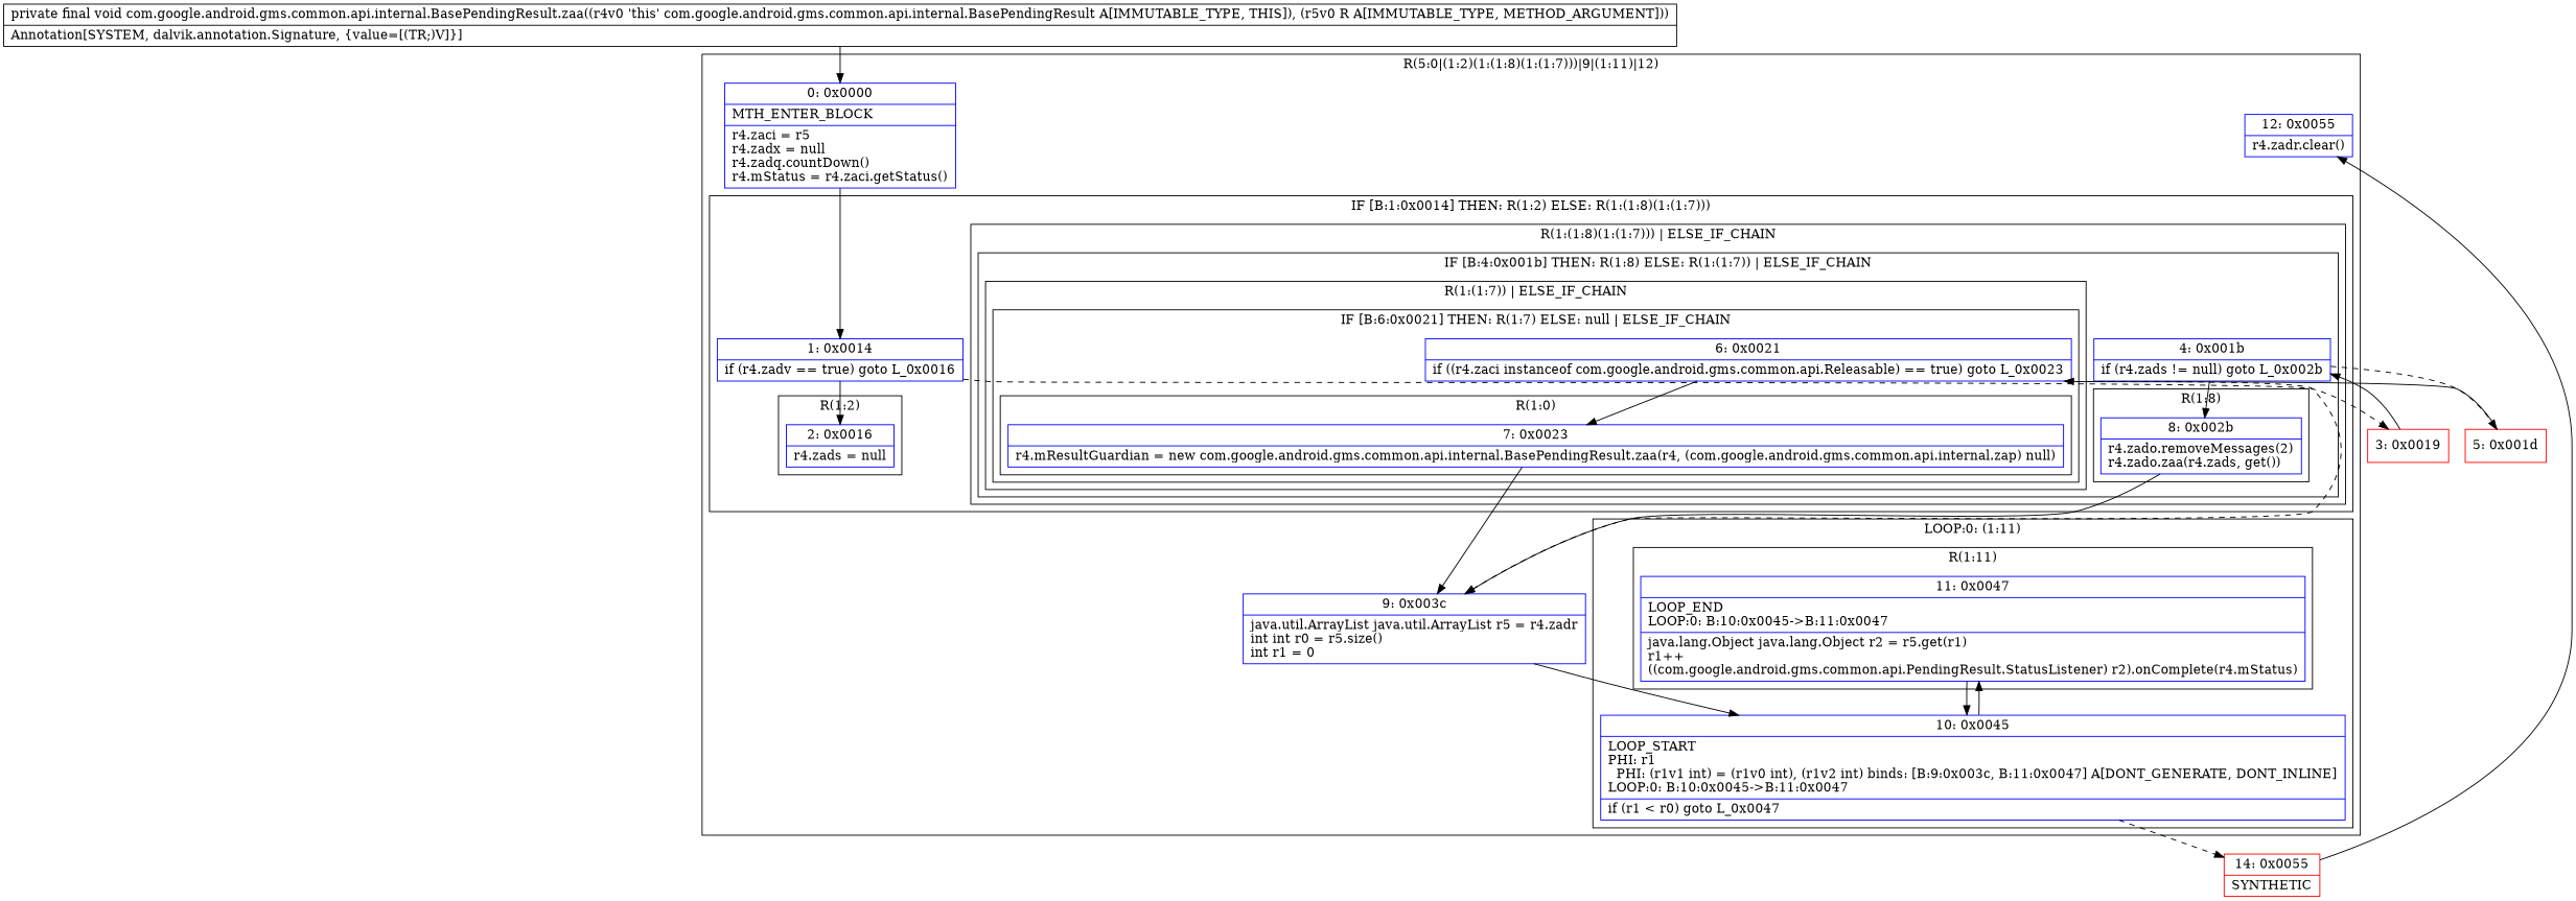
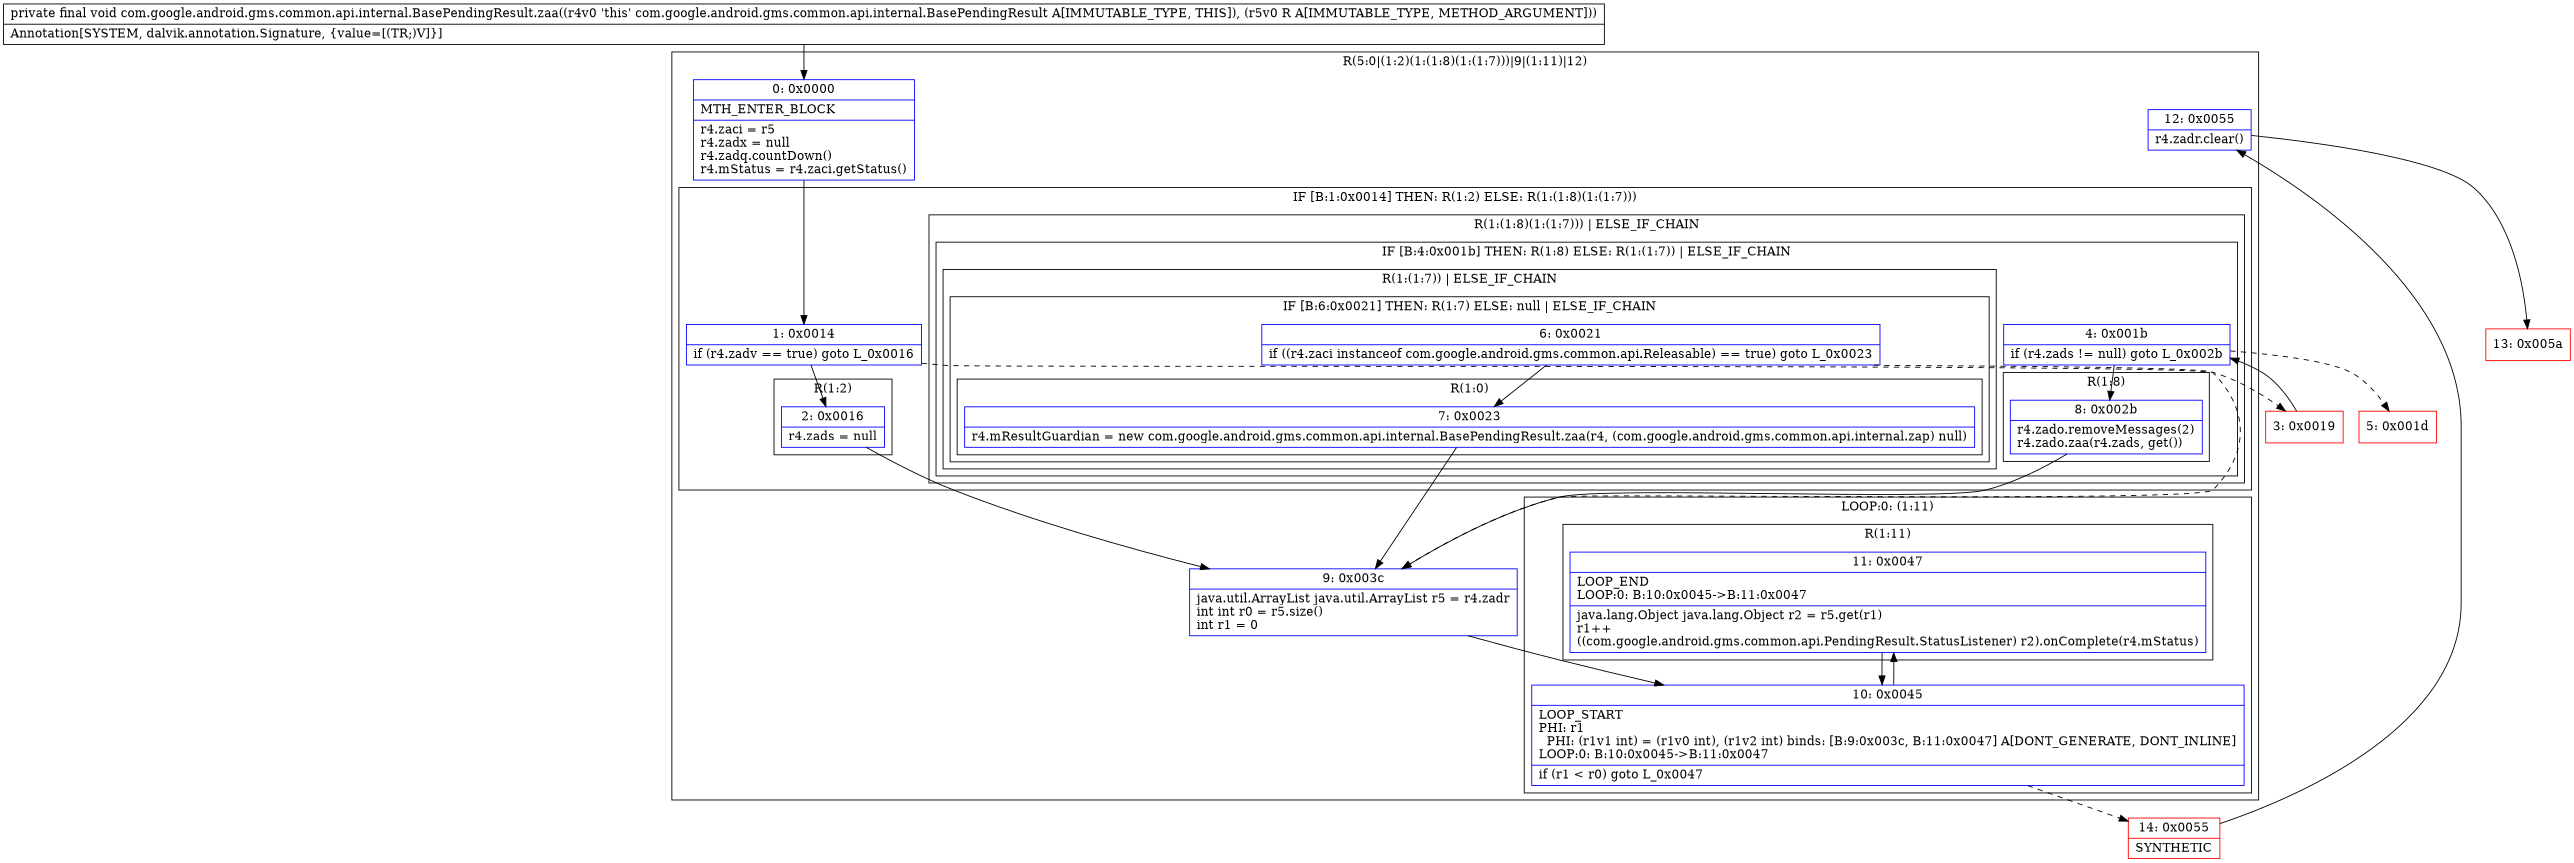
  digraph {
    node [color=blue shape=record]
    n1 [label="{2\:\ 0x0016|r4.zads = null\l}"]
    n2 [label="{8\:\ 0x002b|r4.zado.removeMessages(2)\lr4.zado.zaa(r4.zads, get())\l}"]
    n3 [label="{7\:\ 0x0023|r4.mResultGuardian = new com.google.android.gms.common.api.internal.BasePendingResult.zaa(r4, (com.google.android.gms.common.api.internal.zap) null)\l}"]
    n4 [label="{6\:\ 0x0021|if ((r4.zaci instanceof com.google.android.gms.common.api.Releasable) == true) goto L_0x0023\l}"]
    n5 [label="{4\:\ 0x001b|if (r4.zads != null) goto L_0x002b\l}"]
    n6 [label="{1\:\ 0x0014|if (r4.zadv == true) goto L_0x0016\l}"]
    n7 [label="{11\:\ 0x0047|LOOP_END\lLOOP:0: B:10:0x0045\-\>B:11:0x0047\l|java.lang.Object java.lang.Object r2 = r5.get(r1)\lr1++\l((com.google.android.gms.common.api.PendingResult.StatusListener) r2).onComplete(r4.mStatus)\l}"]
    n8 [label="{10\:\ 0x0045|LOOP_START\lPHI: r1 \l  PHI: (r1v1 int) = (r1v0 int), (r1v2 int) binds: [B:9:0x003c, B:11:0x0047] A[DONT_GENERATE, DONT_INLINE]\lLOOP:0: B:10:0x0045\-\>B:11:0x0047\l|if (r1 \< r0) goto L_0x0047\l}"]
    n9 [label="{0\:\ 0x0000|MTH_ENTER_BLOCK\l|r4.zaci = r5\lr4.zadx = null\lr4.zadq.countDown()\lr4.mStatus = r4.zaci.getStatus()\l}"]
    n10 [label="{9\:\ 0x003c|java.util.ArrayList java.util.ArrayList r5 = r4.zadr\lint int r0 = r5.size()\lint r1 = 0\l}"]
    n11 [label="{12\:\ 0x0055|r4.zadr.clear()\l}"]
    n12 [color=red label="{5\:\ 0x001d}"]
    n13 [color=red label="{3\:\ 0x0019}"]
    n14 [color=red label="{14\:\ 0x0055|SYNTHETIC\l}"]
+   n15 [color=red label="{13\:\ 0x005a}"]
    n16 [label="{private final void com.google.android.gms.common.api.internal.BasePendingResult.zaa((r4v0 'this' com.google.android.gms.common.api.internal.BasePendingResult A[IMMUTABLE_TYPE, THIS]), (r5v0 R A[IMMUTABLE_TYPE, METHOD_ARGUMENT]))  | Annotation[SYSTEM, dalvik.annotation.Signature, \{value=[(TR;)V]\}]\l}" color=""]
    subgraph cluster_1 {
      label="R(5:0|(1:2)(1:(1:8)(1:(1:7)))|9|(1:11)|12)"
      n9
      n10
      n11
      subgraph cluster_2 {
        label="IF [B:1:0x0014] THEN: R(1:2) ELSE: R(1:(1:8)(1:(1:7)))"
        n6
        subgraph cluster_3 {
          label="R(1:2)"
          n1
        }
        subgraph cluster_4 {
          label="R(1:(1:8)(1:(1:7))) | ELSE_IF_CHAIN\l"
          subgraph cluster_5 {
            label="IF [B:4:0x001b] THEN: R(1:8) ELSE: R(1:(1:7)) | ELSE_IF_CHAIN\l"
            n5
            subgraph cluster_6 {
              label="R(1:8)"
              n2
            }
            subgraph cluster_7 {
              label="R(1:(1:7)) | ELSE_IF_CHAIN\l"
              subgraph cluster_8 {
                label="IF [B:6:0x0021] THEN: R(1:7) ELSE: null | ELSE_IF_CHAIN\l"
                n4
                subgraph cluster_9 {
                  label="R(1:0)"
                  n3
                }
              }
            }
          }
        }
      }
      subgraph cluster_10 {
        label="LOOP:0: (1:11)"
        n8
        subgraph cluster_11 {
          label="R(1:11)"
          n7
        }
      }
    }
+   n1 -> n10
    n2 -> n10
    n3 -> n10
    n4 -> n3
    n4 -> n10 [style=dashed]
    n5 -> n2
    n5 -> n12 [style=dashed]
    n6 -> n1
    n6 -> n13 [style=dashed]
    n7 -> n8
    n8 -> n7
    n8 -> n14 [style=dashed]
    n9 -> n6
    n10 -> n8
-   n12 -> n4
+   n11 -> n15
    n13 -> n5
    n14 -> n11
    n16 -> n9
  }
